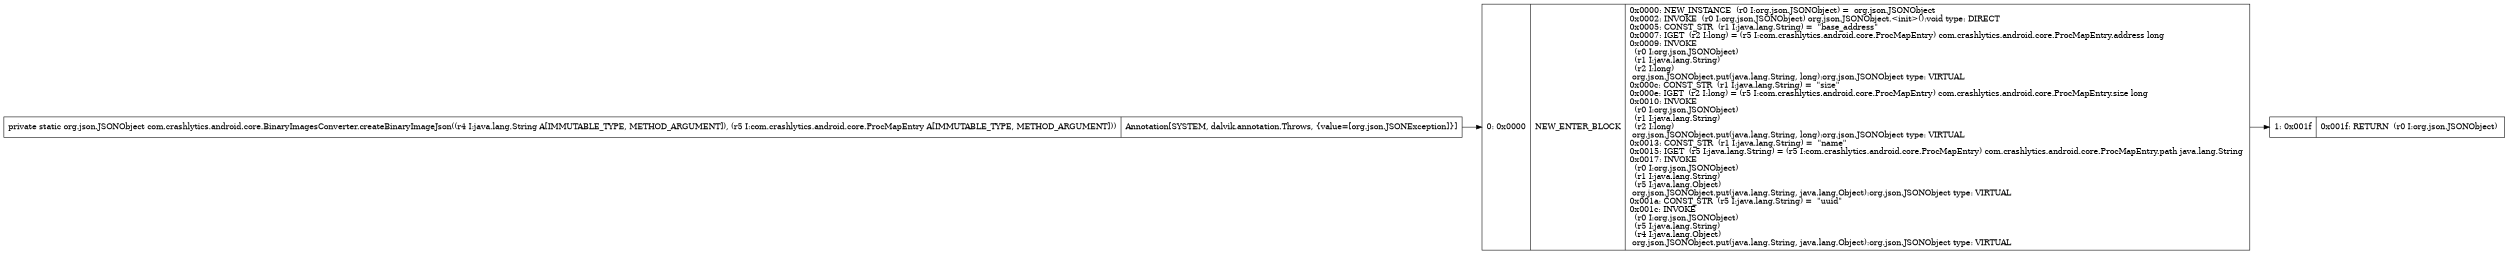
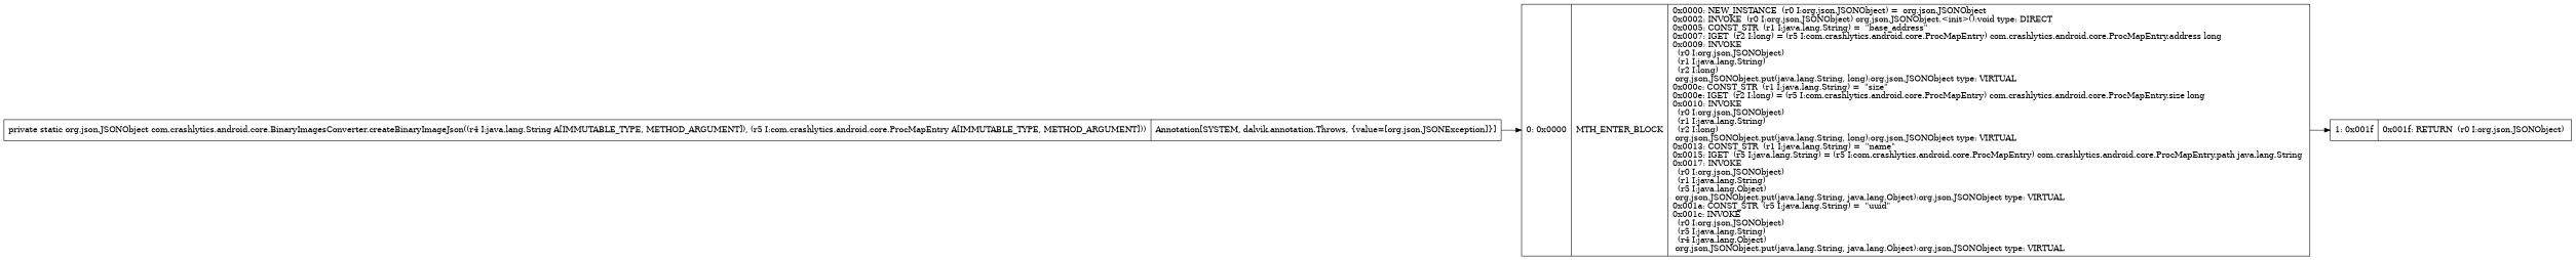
  digraph {
    rankdir=LR
    node [shape=record]
-   n1 [label="{0\:\ 0x0000|NEW_ENTER_BLOCK\l|0x0000: NEW_INSTANCE  (r0 I:org.json.JSONObject) =  org.json.JSONObject \l0x0002: INVOKE  (r0 I:org.json.JSONObject) org.json.JSONObject.\<init\>():void type: DIRECT \l0x0005: CONST_STR  (r1 I:java.lang.String) =  \"base_address\" \l0x0007: IGET  (r2 I:long) = (r5 I:com.crashlytics.android.core.ProcMapEntry) com.crashlytics.android.core.ProcMapEntry.address long \l0x0009: INVOKE  \l  (r0 I:org.json.JSONObject)\l  (r1 I:java.lang.String)\l  (r2 I:long)\l org.json.JSONObject.put(java.lang.String, long):org.json.JSONObject type: VIRTUAL \l0x000c: CONST_STR  (r1 I:java.lang.String) =  \"size\" \l0x000e: IGET  (r2 I:long) = (r5 I:com.crashlytics.android.core.ProcMapEntry) com.crashlytics.android.core.ProcMapEntry.size long \l0x0010: INVOKE  \l  (r0 I:org.json.JSONObject)\l  (r1 I:java.lang.String)\l  (r2 I:long)\l org.json.JSONObject.put(java.lang.String, long):org.json.JSONObject type: VIRTUAL \l0x0013: CONST_STR  (r1 I:java.lang.String) =  \"name\" \l0x0015: IGET  (r5 I:java.lang.String) = (r5 I:com.crashlytics.android.core.ProcMapEntry) com.crashlytics.android.core.ProcMapEntry.path java.lang.String \l0x0017: INVOKE  \l  (r0 I:org.json.JSONObject)\l  (r1 I:java.lang.String)\l  (r5 I:java.lang.Object)\l org.json.JSONObject.put(java.lang.String, java.lang.Object):org.json.JSONObject type: VIRTUAL \l0x001a: CONST_STR  (r5 I:java.lang.String) =  \"uuid\" \l0x001c: INVOKE  \l  (r0 I:org.json.JSONObject)\l  (r5 I:java.lang.String)\l  (r4 I:java.lang.Object)\l org.json.JSONObject.put(java.lang.String, java.lang.Object):org.json.JSONObject type: VIRTUAL \l}"]
+   n1 [label="{0\:\ 0x0000|MTH_ENTER_BLOCK\l|0x0000: NEW_INSTANCE  (r0 I:org.json.JSONObject) =  org.json.JSONObject \l0x0002: INVOKE  (r0 I:org.json.JSONObject) org.json.JSONObject.\<init\>():void type: DIRECT \l0x0005: CONST_STR  (r1 I:java.lang.String) =  \"base_address\" \l0x0007: IGET  (r2 I:long) = (r5 I:com.crashlytics.android.core.ProcMapEntry) com.crashlytics.android.core.ProcMapEntry.address long \l0x0009: INVOKE  \l  (r0 I:org.json.JSONObject)\l  (r1 I:java.lang.String)\l  (r2 I:long)\l org.json.JSONObject.put(java.lang.String, long):org.json.JSONObject type: VIRTUAL \l0x000c: CONST_STR  (r1 I:java.lang.String) =  \"size\" \l0x000e: IGET  (r2 I:long) = (r5 I:com.crashlytics.android.core.ProcMapEntry) com.crashlytics.android.core.ProcMapEntry.size long \l0x0010: INVOKE  \l  (r0 I:org.json.JSONObject)\l  (r1 I:java.lang.String)\l  (r2 I:long)\l org.json.JSONObject.put(java.lang.String, long):org.json.JSONObject type: VIRTUAL \l0x0013: CONST_STR  (r1 I:java.lang.String) =  \"name\" \l0x0015: IGET  (r5 I:java.lang.String) = (r5 I:com.crashlytics.android.core.ProcMapEntry) com.crashlytics.android.core.ProcMapEntry.path java.lang.String \l0x0017: INVOKE  \l  (r0 I:org.json.JSONObject)\l  (r1 I:java.lang.String)\l  (r5 I:java.lang.Object)\l org.json.JSONObject.put(java.lang.String, java.lang.Object):org.json.JSONObject type: VIRTUAL \l0x001a: CONST_STR  (r5 I:java.lang.String) =  \"uuid\" \l0x001c: INVOKE  \l  (r0 I:org.json.JSONObject)\l  (r5 I:java.lang.String)\l  (r4 I:java.lang.Object)\l org.json.JSONObject.put(java.lang.String, java.lang.Object):org.json.JSONObject type: VIRTUAL \l}"]
    n2 [label="{1\:\ 0x001f|0x001f: RETURN  (r0 I:org.json.JSONObject) \l}"]
    n3 [label="{private static org.json.JSONObject com.crashlytics.android.core.BinaryImagesConverter.createBinaryImageJson((r4 I:java.lang.String A[IMMUTABLE_TYPE, METHOD_ARGUMENT]), (r5 I:com.crashlytics.android.core.ProcMapEntry A[IMMUTABLE_TYPE, METHOD_ARGUMENT]))  | Annotation[SYSTEM, dalvik.annotation.Throws, \{value=[org.json.JSONException]\}]\l}"]
    n1 -> n2
    n3 -> n1
  }
